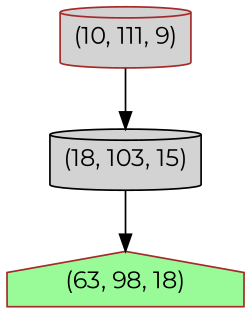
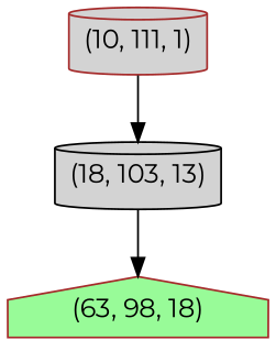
  digraph {
    fontname=Montserrat
    node [color=brown fillcolor=lightgrey fontname=Montserrat shape=cylinder style=filled]
    edge [fontname=Montserrat]
-   "(18, 103, 15)" [color=black]
-   "(10, 111, 9)"
+   "(18, 103, 15)" [color=black label="(18, 103, 13)"]
+   "(10, 111, 9)" [label="(10, 111, 1)"]
    n3 [fillcolor=palegreen label="(63, 98, 18)" shape=house]
    "(18, 103, 15)" -> n3
    "(10, 111, 9)" -> "(18, 103, 15)"
  }
